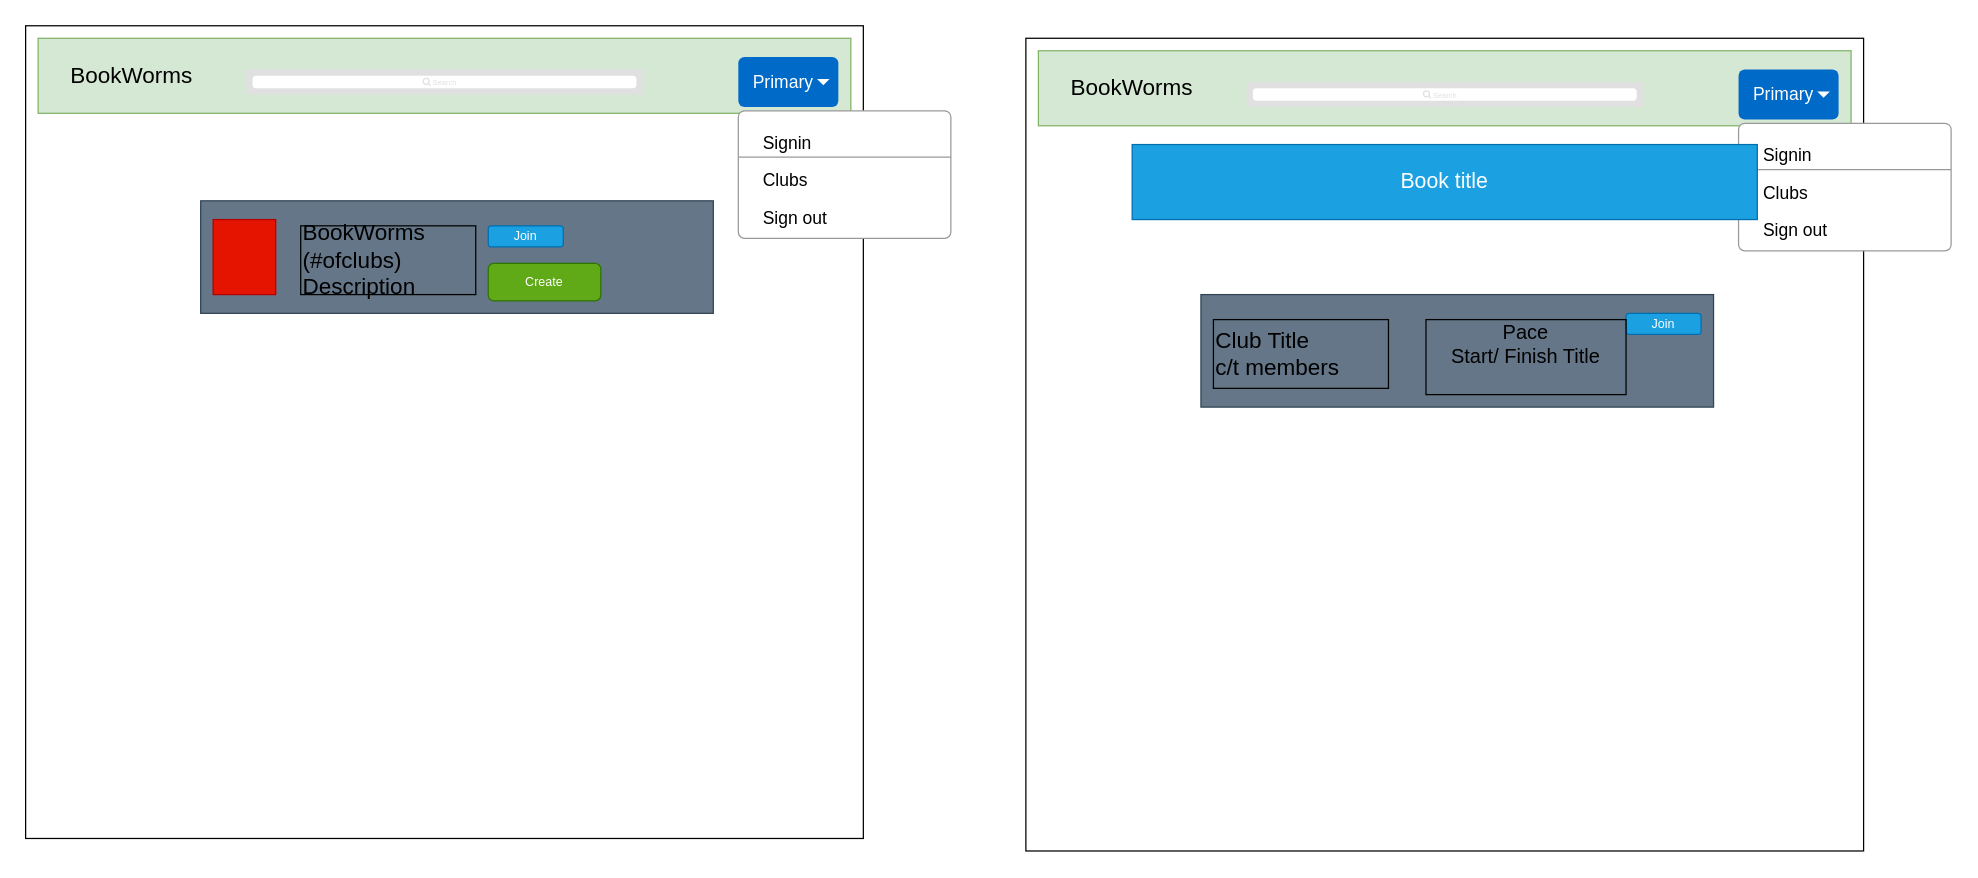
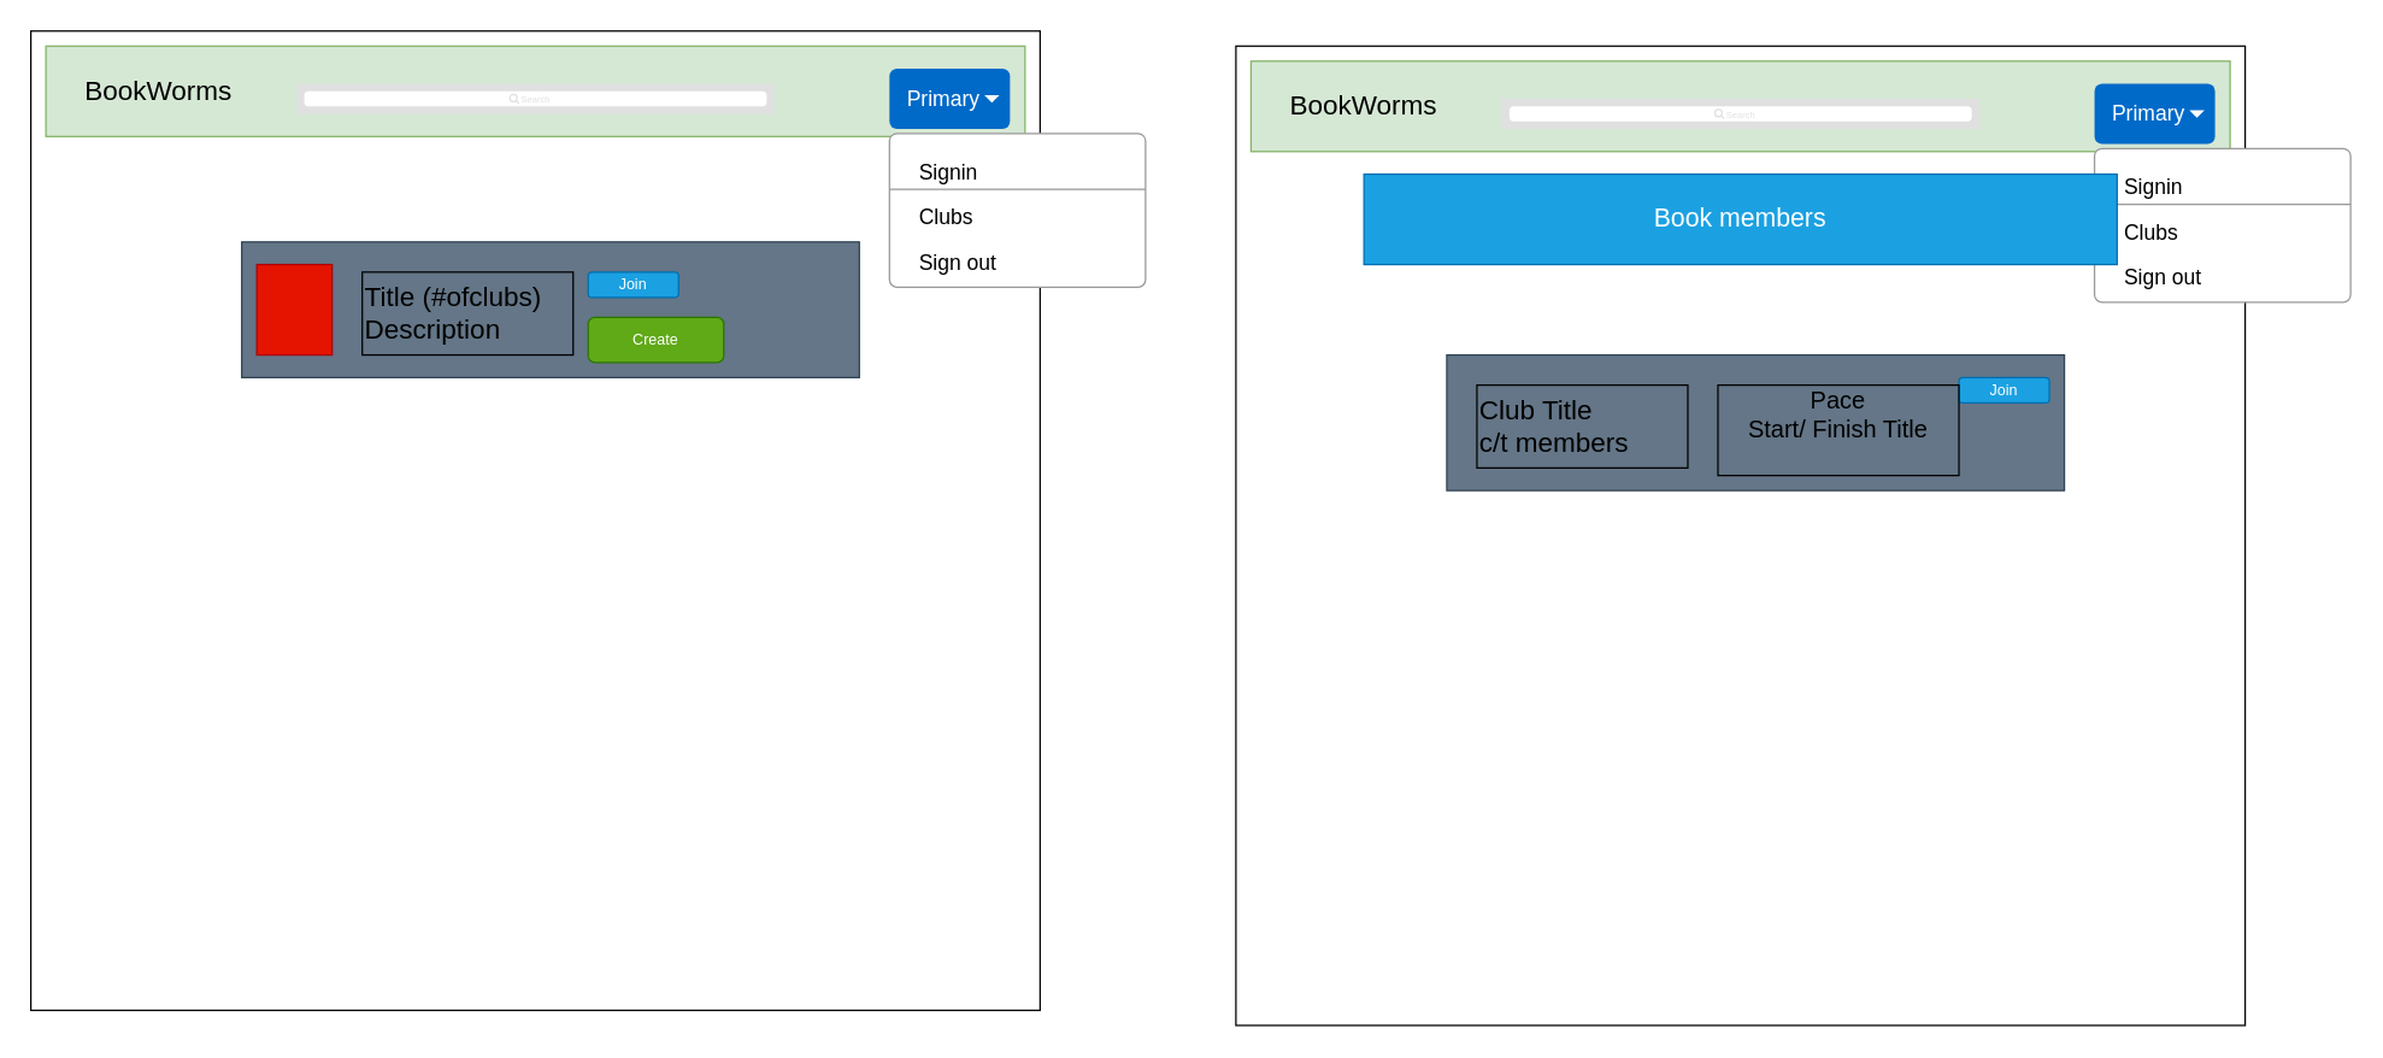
  <mxCell id="0" />
  <mxCell id="1" parent="0" />
  <mxCell id="2" value="" style="rounded=0;whiteSpace=wrap;html=1;" parent="1" vertex="1"><mxGeometry x="20" y="20" width="670" height="650" as="geometry" /></mxCell>
  <mxCell id="3" value="" style="rounded=0;whiteSpace=wrap;html=1;fillColor=#d5e8d4;strokeColor=#82b366;" parent="1" vertex="1"><mxGeometry x="30" y="30" width="650" height="60" as="geometry" /></mxCell>
  <mxCell id="4" value="" style="shape=rect;fillColor=#e0e0e0;strokeColor=none;" parent="1" vertex="1"><mxGeometry x="196.5" y="55" width="317" height="20" as="geometry" /></mxCell>
  <mxCell id="5" value="" style="html=1;strokeWidth=1;shadow=0;dashed=0;shape=mxgraph.ios7ui.marginRect;rx=3;ry=3;rectMargin=5;strokeColor=none;" parent="4" vertex="1"><mxGeometry width="317" height="20" as="geometry" /></mxCell>
  <mxCell id="6" value="Search" style="shape=mxgraph.ios7.icons.looking_glass;strokeColor=#e0e0e0;fillColor=none;fontColor=#e0e0e0;labelPosition=right;verticalLabelPosition=middle;align=left;verticalAlign=middle;fontSize=6;fontStyle=0;spacingTop=2;sketch=0;" parent="4" vertex="1"><mxGeometry x="0.5" y="0.5" width="6" height="6" relative="1" as="geometry"><mxPoint x="-17" y="-3" as="offset" /></mxGeometry></mxCell>
  <mxCell id="7" value="&lt;font style=&quot;font-size: 18px&quot;&gt;BookWorms&lt;/font&gt;" style="text;html=1;strokeColor=none;fillColor=none;align=center;verticalAlign=middle;whiteSpace=wrap;rounded=0;" parent="1" vertex="1"><mxGeometry x="50" y="45" width="110" height="30" as="geometry" /></mxCell>
  <mxCell id="8" value="Primary" style="html=1;shadow=0;dashed=0;shape=mxgraph.bootstrap.rrect;rSize=5;strokeColor=none;strokeWidth=1;fillColor=#006AC9;fontColor=#ffffff;whiteSpace=wrap;align=left;verticalAlign=middle;fontStyle=0;fontSize=14;spacingLeft=10;" parent="1" vertex="1"><mxGeometry x="590" y="45" width="80" height="40" as="geometry" /></mxCell>
  <mxCell id="9" value="" style="shape=triangle;direction=south;fillColor=#ffffff;strokeColor=none;perimeter=none;fontSize=18;" parent="8" vertex="1"><mxGeometry x="1" y="0.5" width="10" height="5" relative="1" as="geometry"><mxPoint x="-17" y="-2.5" as="offset" /></mxGeometry></mxCell>
  <mxCell id="10" value="" style="html=1;shadow=0;dashed=0;shape=mxgraph.bootstrap.rrect;rSize=5;fillColor=#ffffff;strokeColor=#999999;fontSize=18;" parent="1" vertex="1"><mxGeometry x="590" y="88" width="170" height="102" as="geometry" /></mxCell>
  <mxCell id="11" value="Signin" style="fillColor=none;strokeColor=none;align=left;spacing=20;fontSize=14;" parent="10" vertex="1"><mxGeometry width="170" height="30" relative="1" as="geometry"><mxPoint y="10" as="offset" /></mxGeometry></mxCell>
  <mxCell id="12" value="Clubs" style="fillColor=none;strokeColor=none;align=left;spacing=20;fontSize=14;" parent="10" vertex="1"><mxGeometry width="170" height="30" relative="1" as="geometry"><mxPoint y="40" as="offset" /></mxGeometry></mxCell>
  <mxCell id="13" value="Sign out" style="fillColor=none;strokeColor=none;align=left;spacing=20;fontSize=14;" parent="10" vertex="1"><mxGeometry width="170" height="30" relative="1" as="geometry"><mxPoint y="70" as="offset" /></mxGeometry></mxCell>
  <mxCell id="14" value="" style="shape=line;strokeColor=#999999;perimeter=none;resizeWidth=1;fontSize=18;" parent="10" vertex="1"><mxGeometry width="170" height="10" relative="1" as="geometry"><mxPoint y="32" as="offset" /></mxGeometry></mxCell>
  <mxCell id="15" value="" style="rounded=0;whiteSpace=wrap;html=1;fontSize=18;fillColor=#647687;fontColor=#ffffff;strokeColor=#314354;" parent="1" vertex="1"><mxGeometry x="160" y="160" width="410" height="90" as="geometry" /></mxCell>
  <mxCell id="16" value="" style="rounded=0;whiteSpace=wrap;html=1;fontSize=18;fillColor=#e51400;fontColor=#ffffff;strokeColor=#B20000;" parent="1" vertex="1"><mxGeometry x="170" y="175" width="50" height="60" as="geometry" /></mxCell>
- <mxCell id="17" value="&lt;div align=&quot;left&quot;&gt;BookWorms (#ofclubs)&lt;br&gt;&lt;/div&gt;&lt;div align=&quot;left&quot;&gt;Description &lt;br&gt;&lt;/div&gt;" style="text;html=1;strokeColor=default;fillColor=none;align=left;verticalAlign=middle;whiteSpace=wrap;rounded=0;fontSize=18;" parent="1" vertex="1"><mxGeometry x="240" y="180" width="140" height="55" as="geometry" /></mxCell>
+ <mxCell id="17" value="&lt;div align=&quot;left&quot;&gt;Title (#ofclubs)&lt;br&gt;&lt;/div&gt;&lt;div align=&quot;left&quot;&gt;Description &lt;br&gt;&lt;/div&gt;" style="text;html=1;strokeColor=default;fillColor=none;align=left;verticalAlign=middle;whiteSpace=wrap;rounded=0;fontSize=18;" parent="1" vertex="1"><mxGeometry x="240" y="180" width="140" height="55" as="geometry" /></mxCell>
  <mxCell id="18" value="Join" style="rounded=1;html=1;shadow=0;dashed=0;whiteSpace=wrap;fontSize=10;fillColor=#1ba1e2;align=center;strokeColor=#006EAF;fontColor=#ffffff;" parent="1" vertex="1"><mxGeometry x="390" y="180" width="60" height="16.88" as="geometry" /></mxCell>
  <mxCell id="19" value="Create" style="rounded=1;html=1;shadow=0;dashed=0;whiteSpace=wrap;fontSize=10;fillColor=#60a917;align=center;strokeColor=#2D7600;fontColor=#ffffff;" parent="1" vertex="1"><mxGeometry x="390" y="210" width="90" height="30" as="geometry" /></mxCell>
  <mxCell id="20" value="" style="rounded=0;whiteSpace=wrap;html=1;" parent="1" vertex="1"><mxGeometry x="820" y="30" width="670" height="650" as="geometry" /></mxCell>
  <mxCell id="21" value="" style="rounded=0;whiteSpace=wrap;html=1;fillColor=#d5e8d4;strokeColor=#82b366;" parent="1" vertex="1"><mxGeometry x="830" y="40" width="650" height="60" as="geometry" /></mxCell>
  <mxCell id="22" value="" style="shape=rect;fillColor=#e0e0e0;strokeColor=none;" parent="1" vertex="1"><mxGeometry x="996.5" y="65" width="317" height="20" as="geometry" /></mxCell>
  <mxCell id="23" value="" style="html=1;strokeWidth=1;shadow=0;dashed=0;shape=mxgraph.ios7ui.marginRect;rx=3;ry=3;rectMargin=5;strokeColor=none;" parent="22" vertex="1"><mxGeometry width="317" height="20" as="geometry" /></mxCell>
  <mxCell id="24" value="Search" style="shape=mxgraph.ios7.icons.looking_glass;strokeColor=#e0e0e0;fillColor=none;fontColor=#e0e0e0;labelPosition=right;verticalLabelPosition=middle;align=left;verticalAlign=middle;fontSize=6;fontStyle=0;spacingTop=2;sketch=0;" parent="22" vertex="1"><mxGeometry x="0.5" y="0.5" width="6" height="6" relative="1" as="geometry"><mxPoint x="-17" y="-3" as="offset" /></mxGeometry></mxCell>
  <mxCell id="25" value="&lt;font style=&quot;font-size: 18px&quot;&gt;BookWorms&lt;/font&gt;" style="text;html=1;strokeColor=none;fillColor=none;align=center;verticalAlign=middle;whiteSpace=wrap;rounded=0;" parent="1" vertex="1"><mxGeometry x="850" y="55" width="110" height="30" as="geometry" /></mxCell>
  <mxCell id="26" value="Primary" style="html=1;shadow=0;dashed=0;shape=mxgraph.bootstrap.rrect;rSize=5;strokeColor=none;strokeWidth=1;fillColor=#006AC9;fontColor=#ffffff;whiteSpace=wrap;align=left;verticalAlign=middle;fontStyle=0;fontSize=14;spacingLeft=10;" parent="1" vertex="1"><mxGeometry x="1390" y="55" width="80" height="40" as="geometry" /></mxCell>
  <mxCell id="27" value="" style="shape=triangle;direction=south;fillColor=#ffffff;strokeColor=none;perimeter=none;fontSize=18;" parent="26" vertex="1"><mxGeometry x="1" y="0.5" width="10" height="5" relative="1" as="geometry"><mxPoint x="-17" y="-2.5" as="offset" /></mxGeometry></mxCell>
  <mxCell id="28" value="" style="html=1;shadow=0;dashed=0;shape=mxgraph.bootstrap.rrect;rSize=5;fillColor=#ffffff;strokeColor=#999999;fontSize=18;" parent="1" vertex="1"><mxGeometry x="1390" y="98" width="170" height="102" as="geometry" /></mxCell>
  <mxCell id="29" value="Signin" style="fillColor=none;strokeColor=none;align=left;spacing=20;fontSize=14;" parent="28" vertex="1"><mxGeometry width="170" height="30" relative="1" as="geometry"><mxPoint y="10" as="offset" /></mxGeometry></mxCell>
  <mxCell id="30" value="Clubs" style="fillColor=none;strokeColor=none;align=left;spacing=20;fontSize=14;" parent="28" vertex="1"><mxGeometry width="170" height="30" relative="1" as="geometry"><mxPoint y="40" as="offset" /></mxGeometry></mxCell>
  <mxCell id="31" value="Sign out" style="fillColor=none;strokeColor=none;align=left;spacing=20;fontSize=14;" parent="28" vertex="1"><mxGeometry width="170" height="30" relative="1" as="geometry"><mxPoint y="70" as="offset" /></mxGeometry></mxCell>
  <mxCell id="32" value="" style="shape=line;strokeColor=#999999;perimeter=none;resizeWidth=1;fontSize=18;" parent="28" vertex="1"><mxGeometry width="170" height="10" relative="1" as="geometry"><mxPoint y="32" as="offset" /></mxGeometry></mxCell>
  <mxCell id="33" value="" style="rounded=0;whiteSpace=wrap;html=1;fontSize=18;fillColor=#647687;fontColor=#ffffff;strokeColor=#314354;" parent="1" vertex="1"><mxGeometry x="960" y="235" width="410" height="90" as="geometry" /></mxCell>
- <mxCell id="34" value="&lt;div align=&quot;left&quot;&gt;Club Title&lt;/div&gt;&lt;div align=&quot;left&quot;&gt;c/t members&lt;br&gt;&lt;/div&gt;" style="text;html=1;strokeColor=default;fillColor=none;align=left;verticalAlign=middle;whiteSpace=wrap;rounded=0;fontSize=18;" parent="1" vertex="1"><mxGeometry x="970" y="255" width="140" height="55" as="geometry" /></mxCell>
+ <mxCell id="34" value="&lt;div align=&quot;left&quot;&gt;Club Title&lt;/div&gt;&lt;div align=&quot;left&quot;&gt;c/t members&lt;br&gt;&lt;/div&gt;" style="text;html=1;strokeColor=default;fillColor=none;align=left;verticalAlign=middle;whiteSpace=wrap;rounded=0;fontSize=18;" parent="1" vertex="1"><mxGeometry x="980" y="255" width="140" height="55" as="geometry" /></mxCell>
  <mxCell id="35" value="Join" style="rounded=1;html=1;shadow=0;dashed=0;whiteSpace=wrap;fontSize=10;fillColor=#1ba1e2;align=center;strokeColor=#006EAF;fontColor=#ffffff;" parent="1" vertex="1"><mxGeometry x="1300" y="250" width="60" height="16.88" as="geometry" /></mxCell>
- <mxCell id="36" value="Book title" style="rounded=0;whiteSpace=wrap;html=1;fontSize=17;strokeColor=#006EAF;fillColor=#1ba1e2;fontColor=#ffffff;" parent="1" vertex="1"><mxGeometry x="905" y="115" width="500" height="60" as="geometry" /></mxCell>
+ <mxCell id="36" value="Book members" style="rounded=0;whiteSpace=wrap;html=1;fontSize=17;strokeColor=#006EAF;fillColor=#1ba1e2;fontColor=#ffffff;" parent="1" vertex="1"><mxGeometry x="905" y="115" width="500" height="60" as="geometry" /></mxCell>
  <mxCell id="37" value="&lt;div style=&quot;font-size: 16px&quot;&gt;&lt;font style=&quot;font-size: 16px&quot;&gt;Pace&lt;/font&gt;&lt;/div&gt;&lt;div style=&quot;font-size: 16px&quot;&gt;&lt;font style=&quot;font-size: 16px&quot;&gt;Start/ Finish Title&lt;/font&gt;&lt;br&gt;&lt;/div&gt;&lt;div&gt;&lt;br&gt;&lt;/div&gt;" style="text;html=1;strokeColor=default;fillColor=none;align=center;verticalAlign=middle;whiteSpace=wrap;rounded=0;fontSize=17;" parent="1" vertex="1"><mxGeometry x="1140" y="255" width="160" height="60" as="geometry" /></mxCell>
